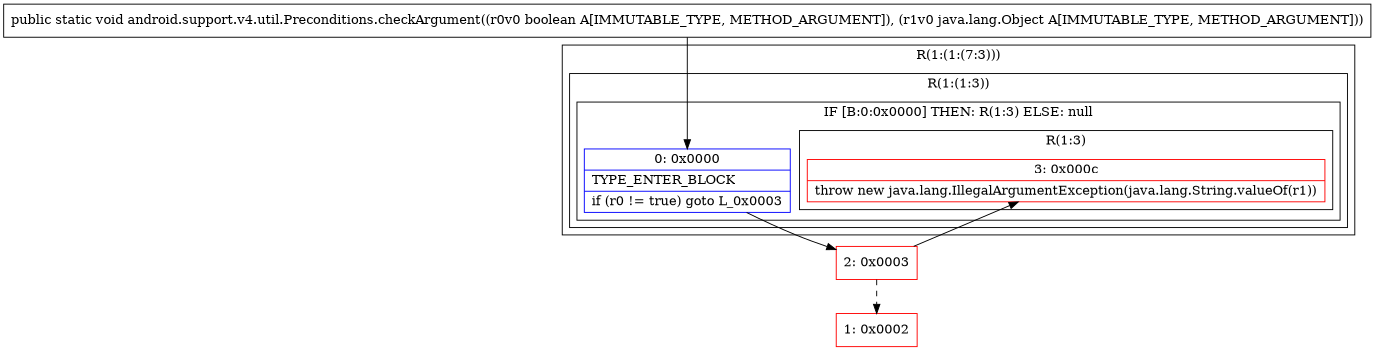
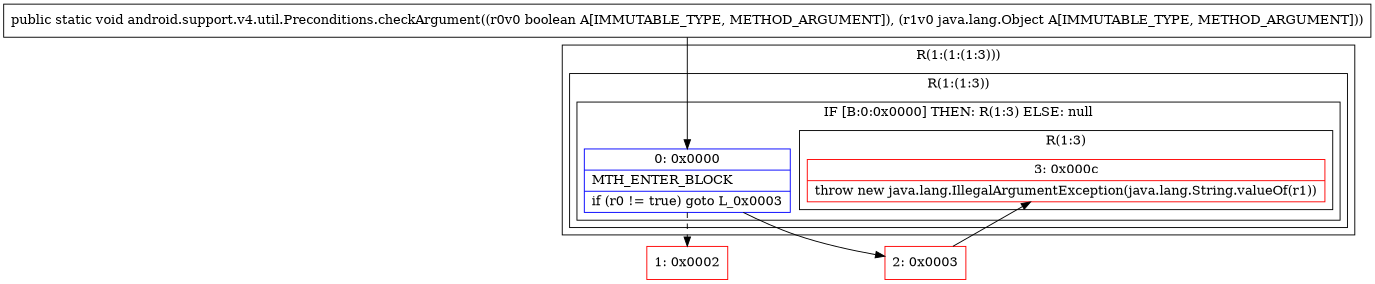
  digraph {
    node [color=red shape=record]
    n1 [label="{3\:\ 0x000c|throw new java.lang.IllegalArgumentException(java.lang.String.valueOf(r1))\l}"]
-   n2 [color=blue label="{0\:\ 0x0000|TYPE_ENTER_BLOCK\l|if (r0 != true) goto L_0x0003\l}"]
+   n2 [color=blue label="{0\:\ 0x0000|MTH_ENTER_BLOCK\l|if (r0 != true) goto L_0x0003\l}"]
    n3 [label="{1\:\ 0x0002}"]
    n4 [label="{2\:\ 0x0003}"]
    n5 [label="{public static void android.support.v4.util.Preconditions.checkArgument((r0v0 boolean A[IMMUTABLE_TYPE, METHOD_ARGUMENT]), (r1v0 java.lang.Object A[IMMUTABLE_TYPE, METHOD_ARGUMENT])) }" color=""]
    subgraph cluster_1 {
-     label="R(1:(1:(7:3)))"
+     label="R(1:(1:(1:3)))"
      subgraph cluster_2 {
        label="R(1:(1:3))"
        subgraph cluster_3 {
          label="IF [B:0:0x0000] THEN: R(1:3) ELSE: null"
          n2
          subgraph cluster_4 {
            label="R(1:3)"
            n1
          }
        }
      }
    }
-   n4 -> n3 [style=dashed]
+   n2 -> n3 [style=dashed]
    n2 -> n4
    n4 -> n1
    n5 -> n2
  }
